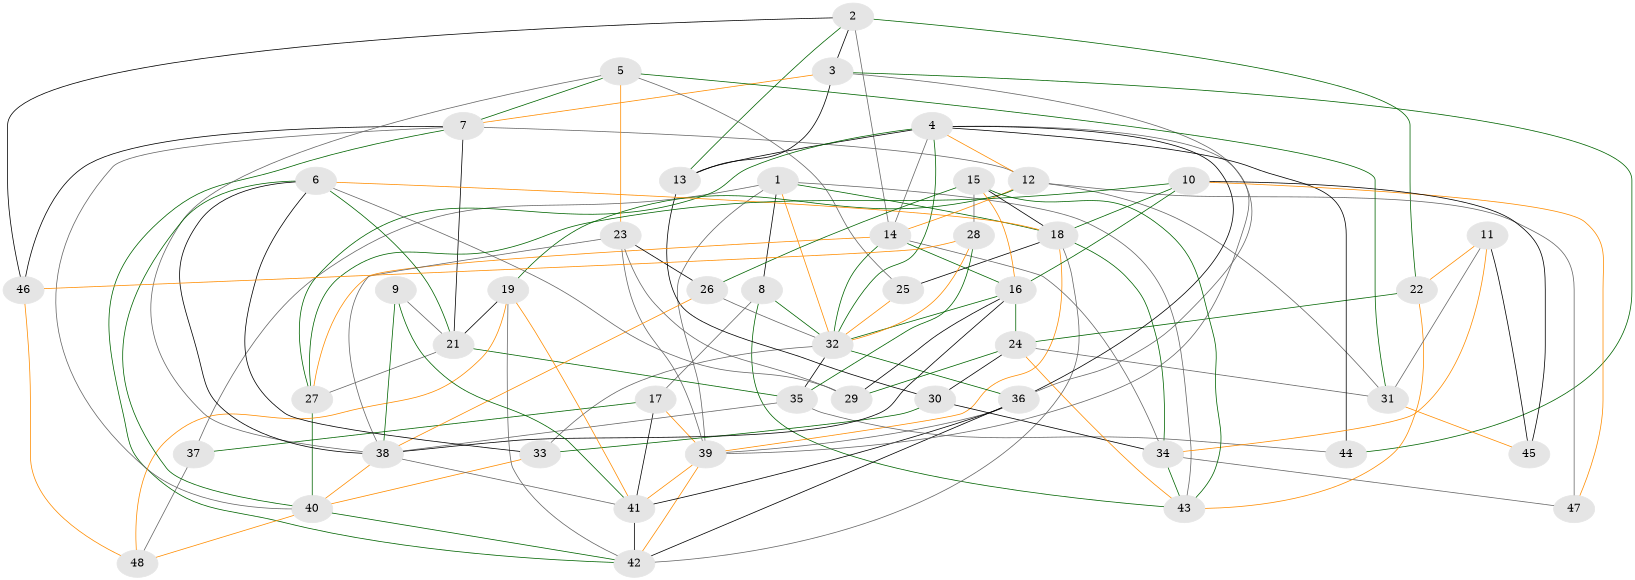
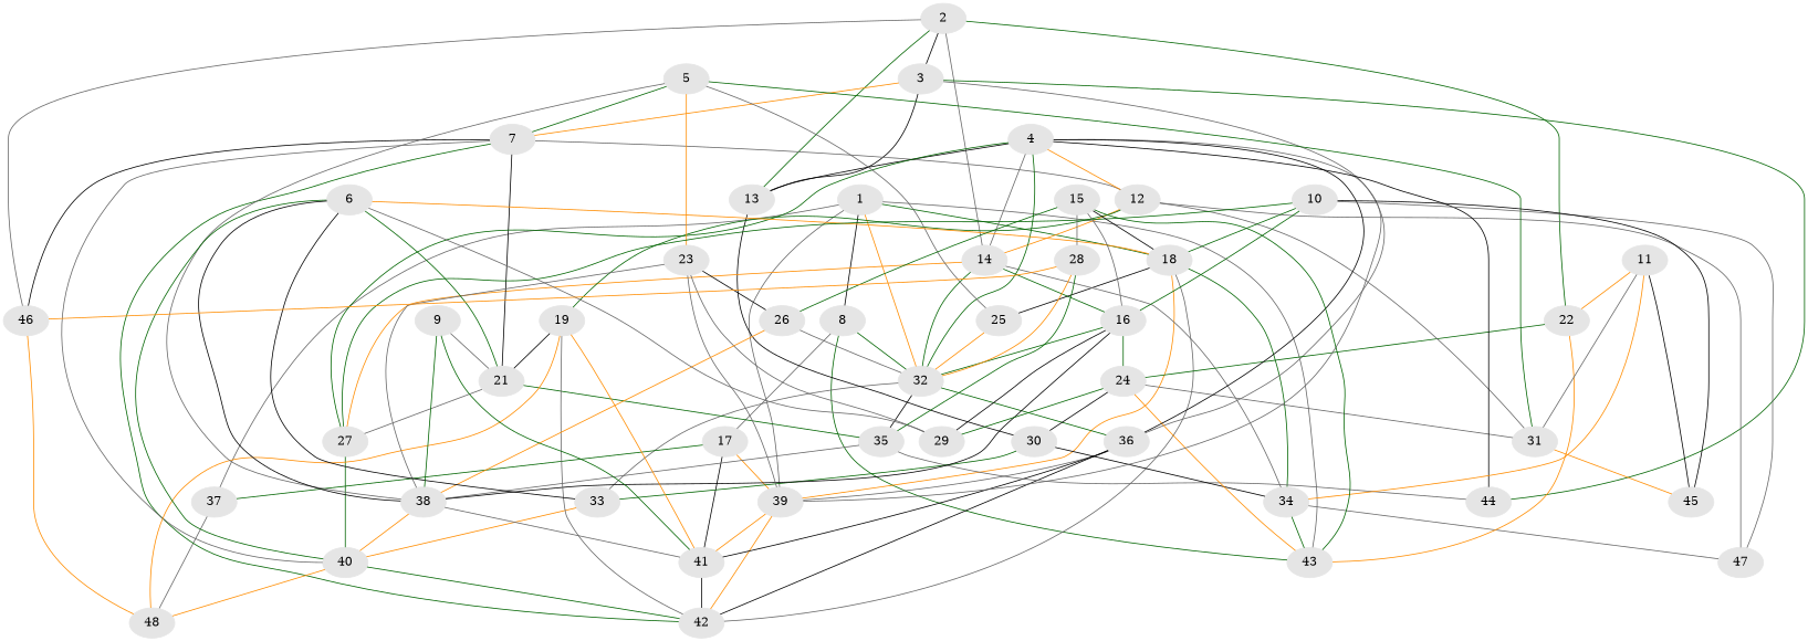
  graph {
    node [color=gray90 style=filled]
    edge [color=darkgreen weight=1.0]
    1
    8
    18
    32
    37
    39
    43
    17
    25
    42
    34
    36
    33
    35
    48
    41
    2
    3
    13
    14
    22
    46
    7
    44
    30
    27
    16
    24
    12
    21
    40
    4
    31
    47
    19
    5
    23
    38
    29
    26
    45
    6
    9
    10
    11
    15
    28
    1 -- 8 [color=black]
    1 -- 18 [weight=2.0]
    1 -- 32 [color=darkorange]
    1 -- 37 [color=gray40]
    1 -- 39 [color=gray40]
    1 -- 43 [color=gray40]
    8 -- 32
    8 -- 43
    8 -- 17 [color=gray40]
    18 -- 39 [color=darkorange]
    18 -- 25 [color=black]
    18 -- 42 [color=gray40]
    18 -- 34
    32 -- 36
    32 -- 33 [color=gray40]
    32 -- 35 [color=black]
    37 -- 48 [color=gray40]
    39 -- 42 [color=darkorange]
    39 -- 41 [color=darkorange]
    17 -- 37
    17 -- 39 [color=darkorange]
    17 -- 41 [color=black weight=2.0]
    25 -- 32 [color=darkorange]
    34 -- 43
    34 -- 47 [color=gray40]
    36 -- 39 [color=gray40]
    36 -- 42 [color=black]
    36 -- 41 [color=black]
    33 -- 40 [color=darkorange]
    35 -- 44 [color=gray40]
    35 -- 38 [color=gray40]
    41 -- 42 [color=black weight=2.0]
    2 -- 3 [color=black]
    2 -- 13
    2 -- 14 [color=gray40 weight=2.0]
    2 -- 22
-   2 -- 46 [color=black]
+   2 -- 46 [color=gray40]
    3 -- 36 [color=gray40]
    3 -- 13 [color=black]
    3 -- 7 [color=darkorange]
    3 -- 44
    13 -- 30 [color=black]
    14 -- 32
    14 -- 34 [color=gray40]
    14 -- 27 [color=darkorange]
    14 -- 16
    22 -- 43 [color=darkorange]
    22 -- 24
    46 -- 48 [color=darkorange]
    7 -- 42
    7 -- 46 [color=black]
    7 -- 12 [color=gray40]
    7 -- 21 [color=black]
    7 -- 40 [color=gray40]
    30 -- 34 [color=black]
    30 -- 33
    27 -- 40 [weight=2.0]
    16 -- 32
    16 -- 24
    16 -- 38 [color=black]
    16 -- 29 [color=black]
    24 -- 43 [color=darkorange]
    24 -- 30 [color=black]
    24 -- 31 [color=gray40]
    24 -- 29
    12 -- 14 [color=darkorange]
    12 -- 31 [color=gray40]
    12 -- 47 [color=gray40]
    12 -- 19
    21 -- 35
    21 -- 27 [color=gray40]
    40 -- 42
    40 -- 48 [color=darkorange]
    4 -- 32
    4 -- 39 [color=gray40]
    4 -- 36 [color=black]
    4 -- 13 [color=black weight=2.0]
    4 -- 14 [color=gray40]
    4 -- 44 [color=black]
    4 -- 27
    4 -- 12 [color=darkorange]
    31 -- 45 [color=darkorange weight=2.0]
    19 -- 42 [color=gray40 weight=2.0]
    19 -- 48 [color=darkorange]
    19 -- 41 [color=darkorange]
    19 -- 21 [color=black]
    5 -- 25 [color=gray40]
    5 -- 7
    5 -- 31
    5 -- 23 [color=darkorange]
    5 -- 38 [color=gray40]
    23 -- 39 [color=gray40]
    23 -- 38 [color=gray40]
    23 -- 29 [color=gray40]
    23 -- 26 [color=black]
    38 -- 41 [color=gray40]
    38 -- 40 [color=darkorange weight=2.0]
    26 -- 32 [color=gray40]
    26 -- 38 [color=darkorange]
    6 -- 18 [color=darkorange]
    6 -- 33 [color=black]
    6 -- 21
    6 -- 40
    6 -- 38 [color=black]
    6 -- 29 [color=gray40]
    9 -- 41
    9 -- 21 [color=gray40]
    9 -- 38
    10 -- 18
    10 -- 27
    10 -- 16
-   10 -- 47 [color=darkorange]
+   10 -- 47 [color=gray40]
    10 -- 45 [color=black]
    11 -- 34 [color=darkorange weight=2.0]
    11 -- 22 [color=darkorange]
    11 -- 31 [color=gray40]
    11 -- 45 [color=black]
    15 -- 18 [color=black]
    15 -- 43
-   15 -- 16 [color=darkorange]
+   15 -- 16 [color=gray40]
    15 -- 26
    15 -- 28 [color=gray40]
    28 -- 32 [color=darkorange]
    28 -- 35
    28 -- 46 [color=darkorange]
  }
